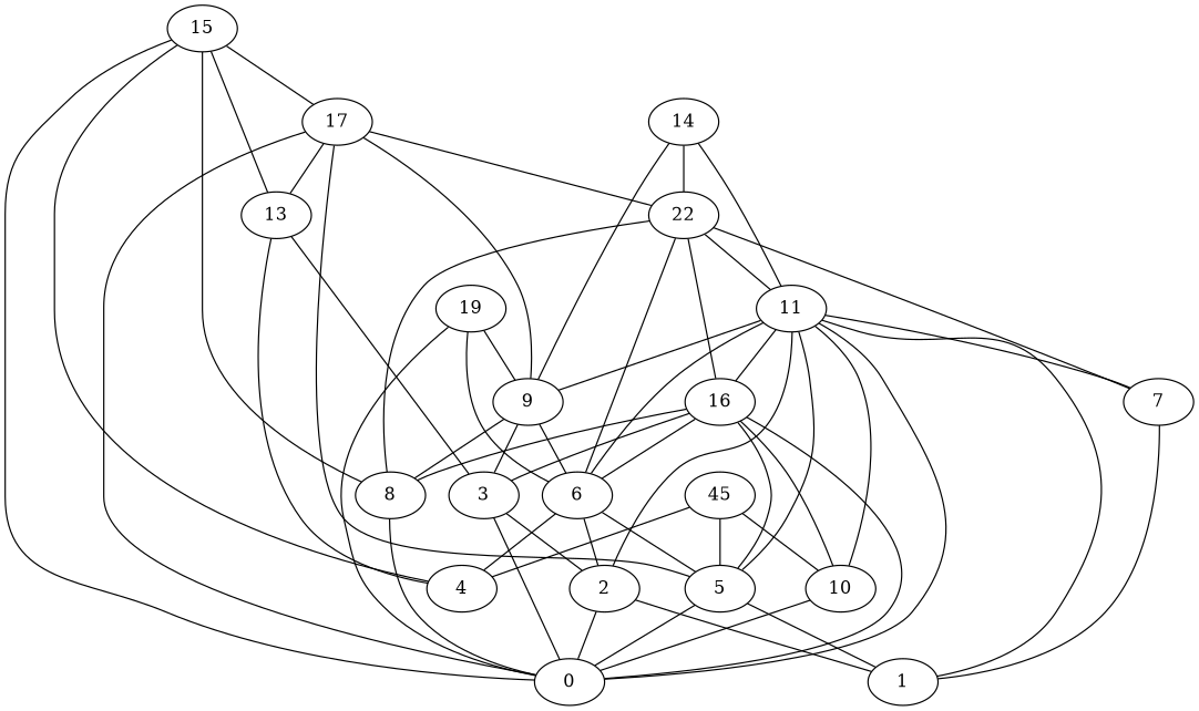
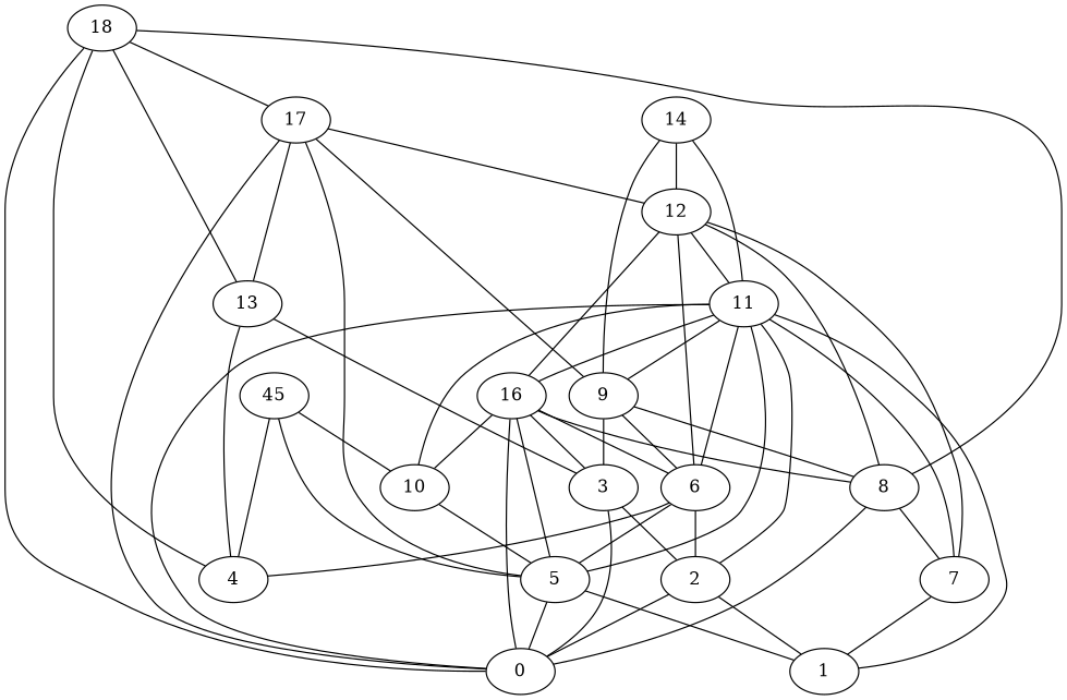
  digraph {
    edge [dir=none]
-   19
    0
    9
    6
    8
    3
    4
    5
    2
-   18 [label=15]
+   18
    17
    13
-   12 [label=22]
+   12
    7
    n15 [label=45]
    10
    1
    11
    14
    16
    subgraph sub_1 {
-     19
      0
      9
      6
      8
      3
      4
      5
      2
      18
      17
      13
      12
      7
      n15
      10
      1
      11
      14
      16
    }
-   19 -> 0
-   19 -> 9
-   19 -> 6
    9 -> 6
    9 -> 8
    9 -> 3
    6 -> 4
    6 -> 5
    6 -> 2
    8 -> 0
+   8 -> 7
    3 -> 0
    3 -> 2
    5 -> 0
    5 -> 1
    2 -> 0
    2 -> 1
    18 -> 0
    18 -> 8
    18 -> 4
    18 -> 17
    18 -> 13
    17 -> 0
    17 -> 9
    17 -> 5
    17 -> 13
    17 -> 12
    13 -> 3
    13 -> 4
    12 -> 6
    12 -> 8
    12 -> 7
    12 -> 11
    7 -> 1
    n15 -> 4
    n15 -> 5
    n15 -> 10
-   10 -> 0
+   10 -> 5
    11 -> 0
    11 -> 9
    11 -> 6
    11 -> 5
    11 -> 2
    11 -> 7
    11 -> 10
    11 -> 1
    11 -> 16
    14 -> 9
    14 -> 12
    14 -> 11
    16 -> 0
    16 -> 6
    16 -> 8
    16 -> 3
    16 -> 5
    16 -> 12
    16 -> 10
  }
